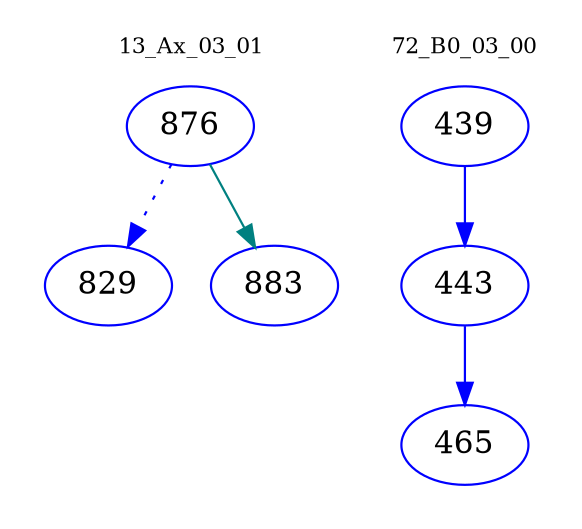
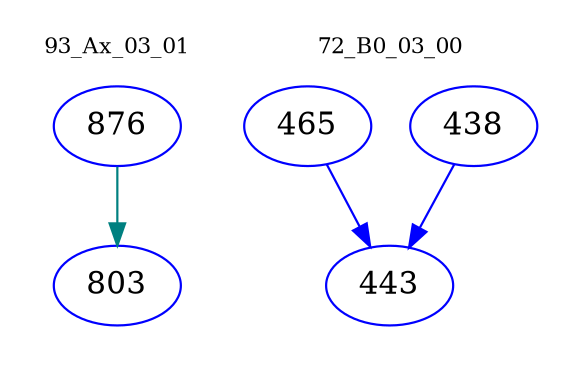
  digraph {
    node [color=blue]
    edge [color=blue style=solid]
    n1 [label=876]
-   n2 [label=829]
-   n3 [label=883]
+   n3 [label=803]
    n4 [label=443]
-   n5 [label=439]
+   n5 [label=438]
    n6 [label=465]
    subgraph cluster_1 {
      color=white
      fontsize=10
-     label="13_Ax_03_01"
+     label="93_Ax_03_01"
      n1
-     n2
      n3
    }
    subgraph cluster_2 {
      color=white
      fontsize=10
      label="72_B0_03_00"
      n4
      n5
      n6
    }
-   n1 -> n2 [style=dotted]
    n1 -> n3 [color=teal]
-   n4 -> n6
+   n6 -> n4
    n5 -> n4
  }
